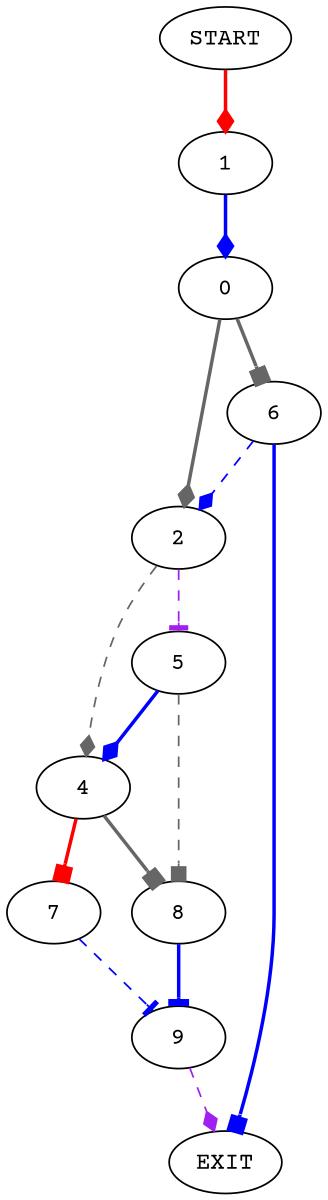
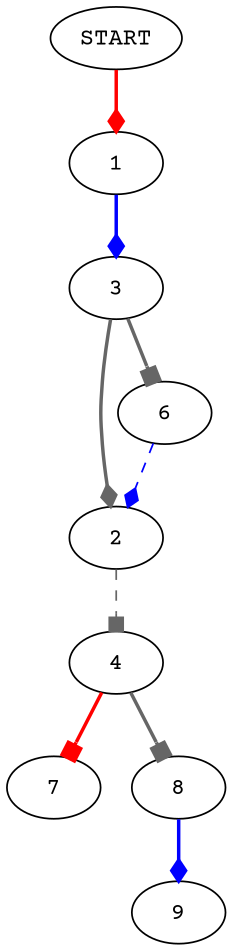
  digraph {
    fontname="Courier Prime"
    node [fontname="Courier Prime"]
    edge [arrowhead=diamond color=blue fontname="Courier Prime" style=bold]
    n1 [label=START]
    1
-   3 [label=0]
-   n4 [label=EXIT]
+   3
    2
    4
-   5
    6
    7
    8
    9
    n1 -> 1 [color=red]
    1 -> 3
    3 -> 2 [color=gray40]
    3 -> 6 [arrowhead=box color=gray40]
-   2 -> 4 [color=gray40 style=dashed]
-   2 -> 5 [arrowhead=tee color=purple style=dashed]
+   2 -> 4 [arrowhead=box color=gray40 style=dashed]
    4 -> 7 [arrowhead=box color=red]
    4 -> 8 [arrowhead=box color=gray40]
-   5 -> 4
-   5 -> 8 [arrowhead=box color=gray40 style=dashed]
-   6 -> n4 [arrowhead=box]
    6 -> 2 [style=dashed]
-   7 -> 9 [arrowhead=tee style=dashed]
-   8 -> 9 [arrowhead=tee]
-   9 -> n4 [color=purple style=dashed]
+   8 -> 9
  }
